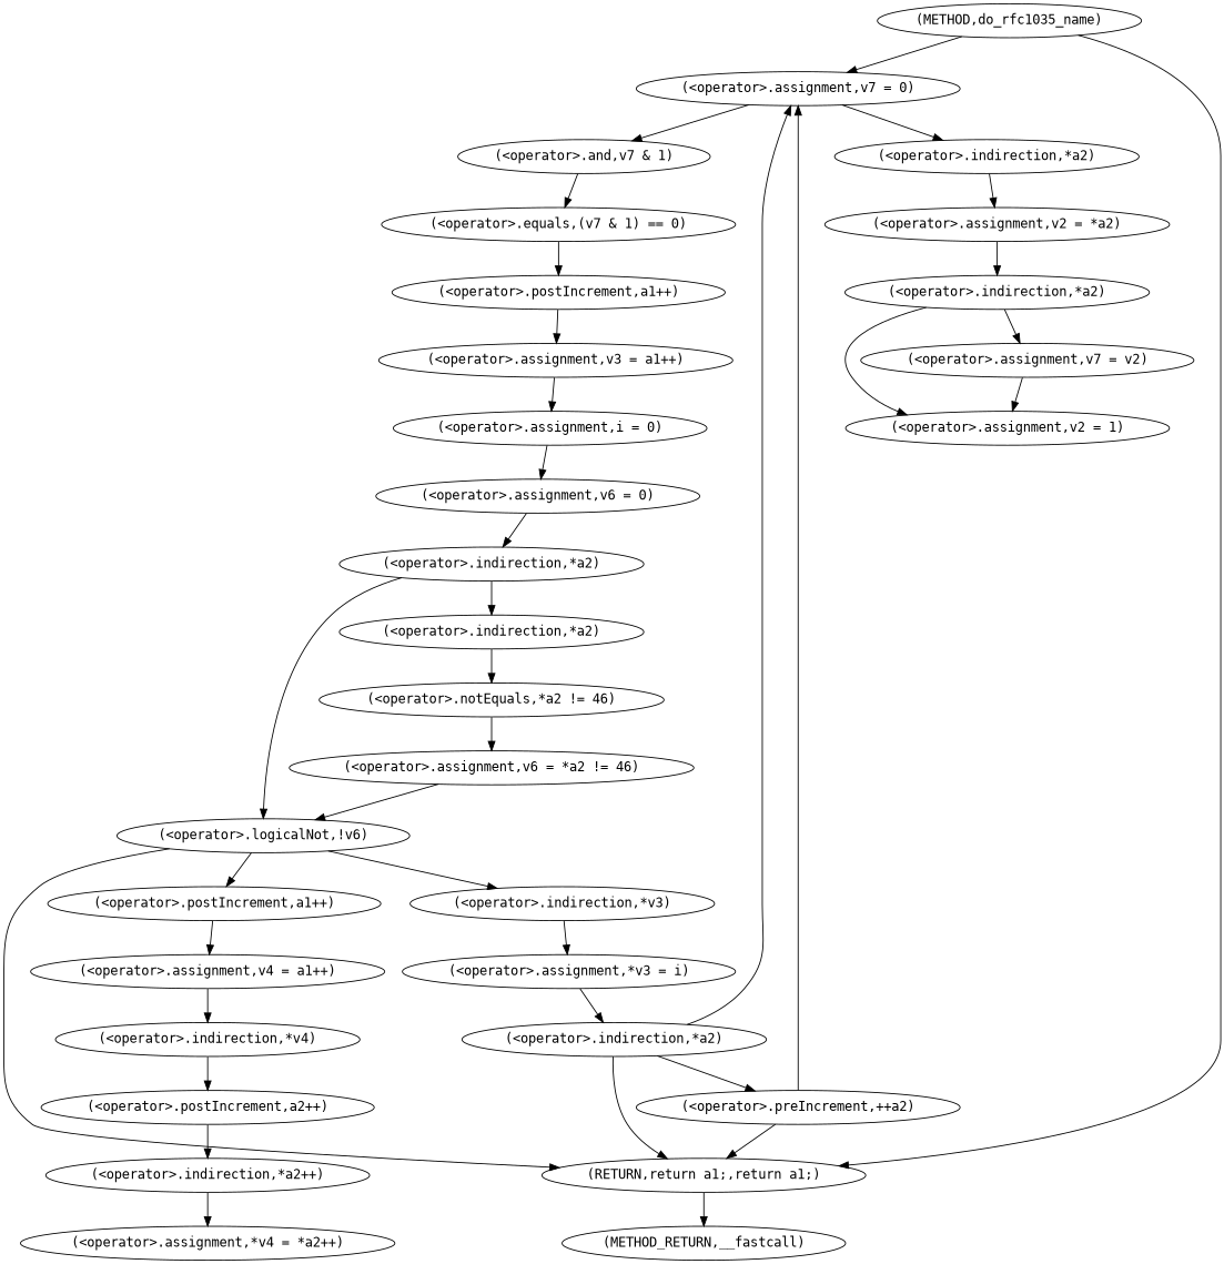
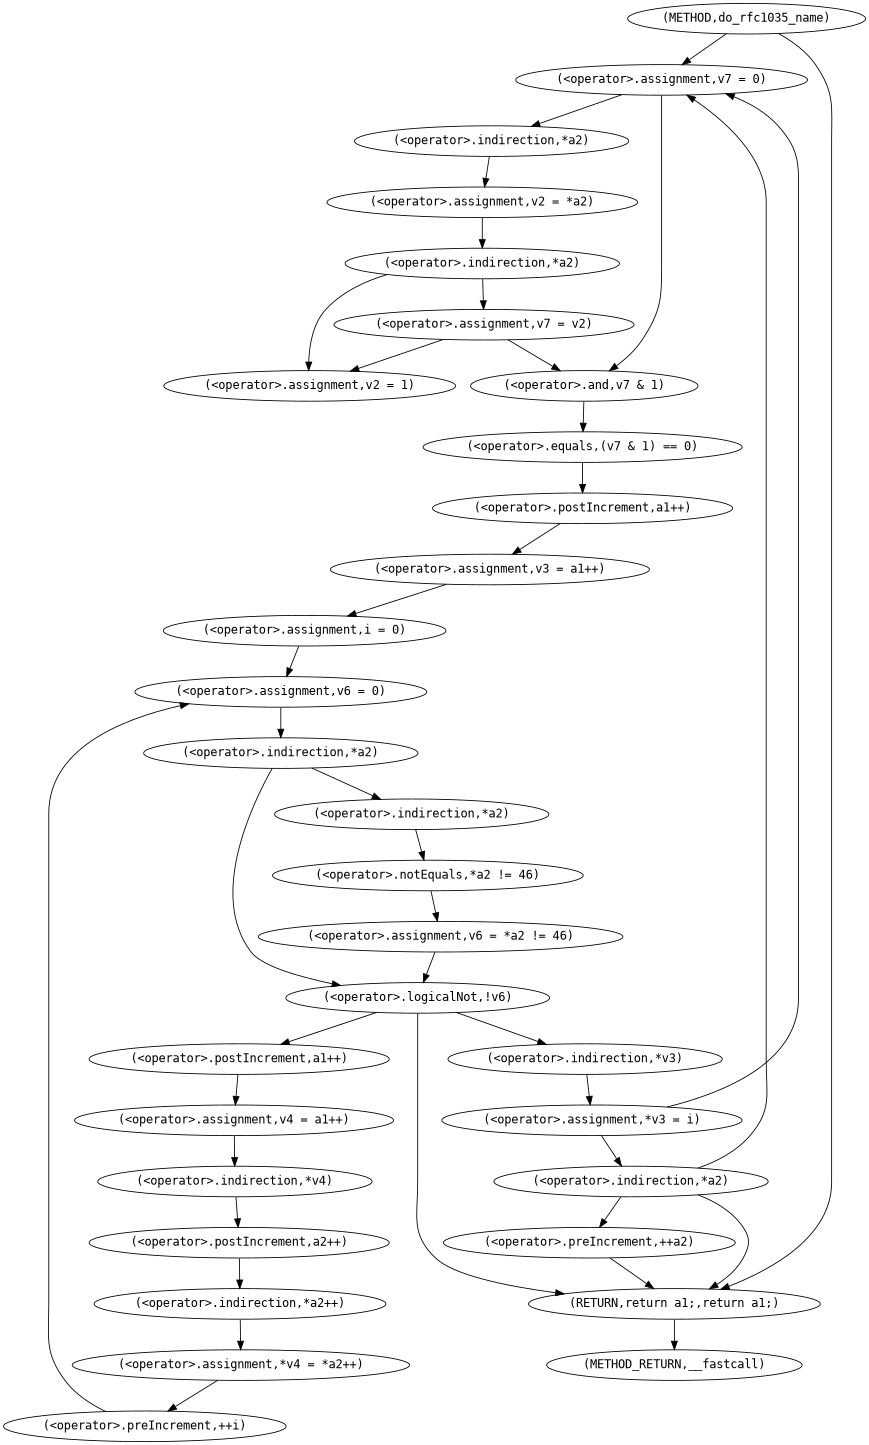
  digraph {
    fontname="DejaVu Sans Mono"
    node [fontname="DejaVu Sans Mono"]
    edge [fontname="DejaVu Sans Mono"]
    n1 [label="(<operator>.assignment,v7 = 0)"]
    n2 [label="(<operator>.indirection,*a2)"]
    n3 [label="(<operator>.and,v7 & 1)"]
    n4 [label="(<operator>.assignment,v2 = *a2)"]
    n5 [label="(<operator>.equals,(v7 & 1) == 0)"]
    n6 [label="(<operator>.indirection,*a2)"]
    n7 [label="(<operator>.assignment,v2 = 1)"]
    n8 [label="(<operator>.assignment,v7 = v2)"]
    n9 [label="(<operator>.postIncrement,a1++)"]
    n10 [label="(<operator>.assignment,v3 = a1++)"]
    n11 [label="(RETURN,return a1;,return a1;)"]
    n12 [label="(METHOD_RETURN,__fastcall)"]
    n13 [label="(<operator>.assignment,i = 0)"]
    n14 [label="(<operator>.assignment,v6 = 0)"]
    n15 [label="(<operator>.indirection,*a2)"]
+   n16 [label="(<operator>.preIncrement,++i)"]
    n17 [label="(<operator>.indirection,*a2)"]
    n18 [label="(<operator>.logicalNot,!v6)"]
    n19 [label="(<operator>.notEquals,*a2 != 46)"]
    n20 [label="(<operator>.postIncrement,a1++)"]
    n21 [label="(<operator>.indirection,*v3)"]
    n22 [label="(<operator>.assignment,v6 = *a2 != 46)"]
    n23 [label="(<operator>.assignment,v4 = a1++)"]
    n24 [label="(<operator>.assignment,*v3 = i)"]
    n25 [label="(<operator>.indirection,*v4)"]
    n26 [label="(<operator>.postIncrement,a2++)"]
    n27 [label="(<operator>.assignment,*v4 = *a2++)"]
    n28 [label="(<operator>.indirection,*a2++)"]
    n29 [label="(<operator>.indirection,*a2)"]
    n30 [label="(<operator>.preIncrement,++a2)"]
    n31 [label="(METHOD,do_rfc1035_name)"]
    n1 -> n2
    n1 -> n3
    n2 -> n4
    n3 -> n5
    n4 -> n6
    n5 -> n9
    n6 -> n7
    n6 -> n8
+   n8 -> n3
    n8 -> n7
    n9 -> n10
    n10 -> n13
    n11 -> n12
    n13 -> n14
    n14 -> n15
    n15 -> n17
    n15 -> n18
+   n16 -> n14
    n17 -> n19
    n18 -> n11
    n18 -> n20
    n18 -> n21
    n19 -> n22
    n20 -> n23
    n21 -> n24
    n22 -> n18
    n23 -> n25
    n24 -> n29
    n25 -> n26
    n26 -> n28
+   n27 -> n16
    n28 -> n27
    n29 -> n1
    n29 -> n11
    n29 -> n30
-   n30 -> n1
+   n24 -> n1
    n30 -> n11
    n31 -> n1
    n31 -> n11
  }
